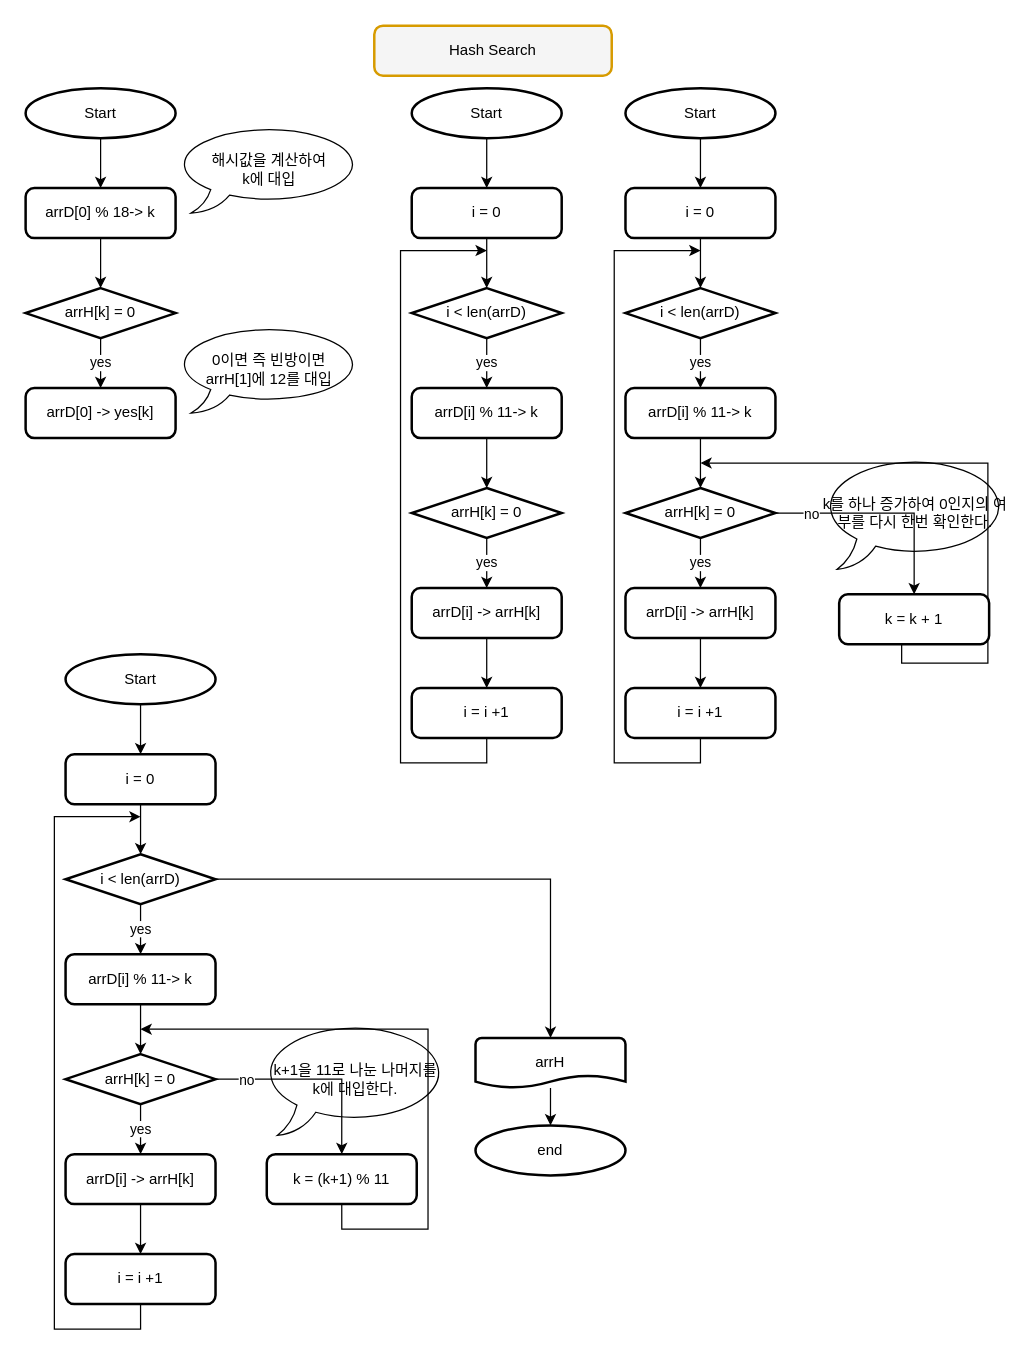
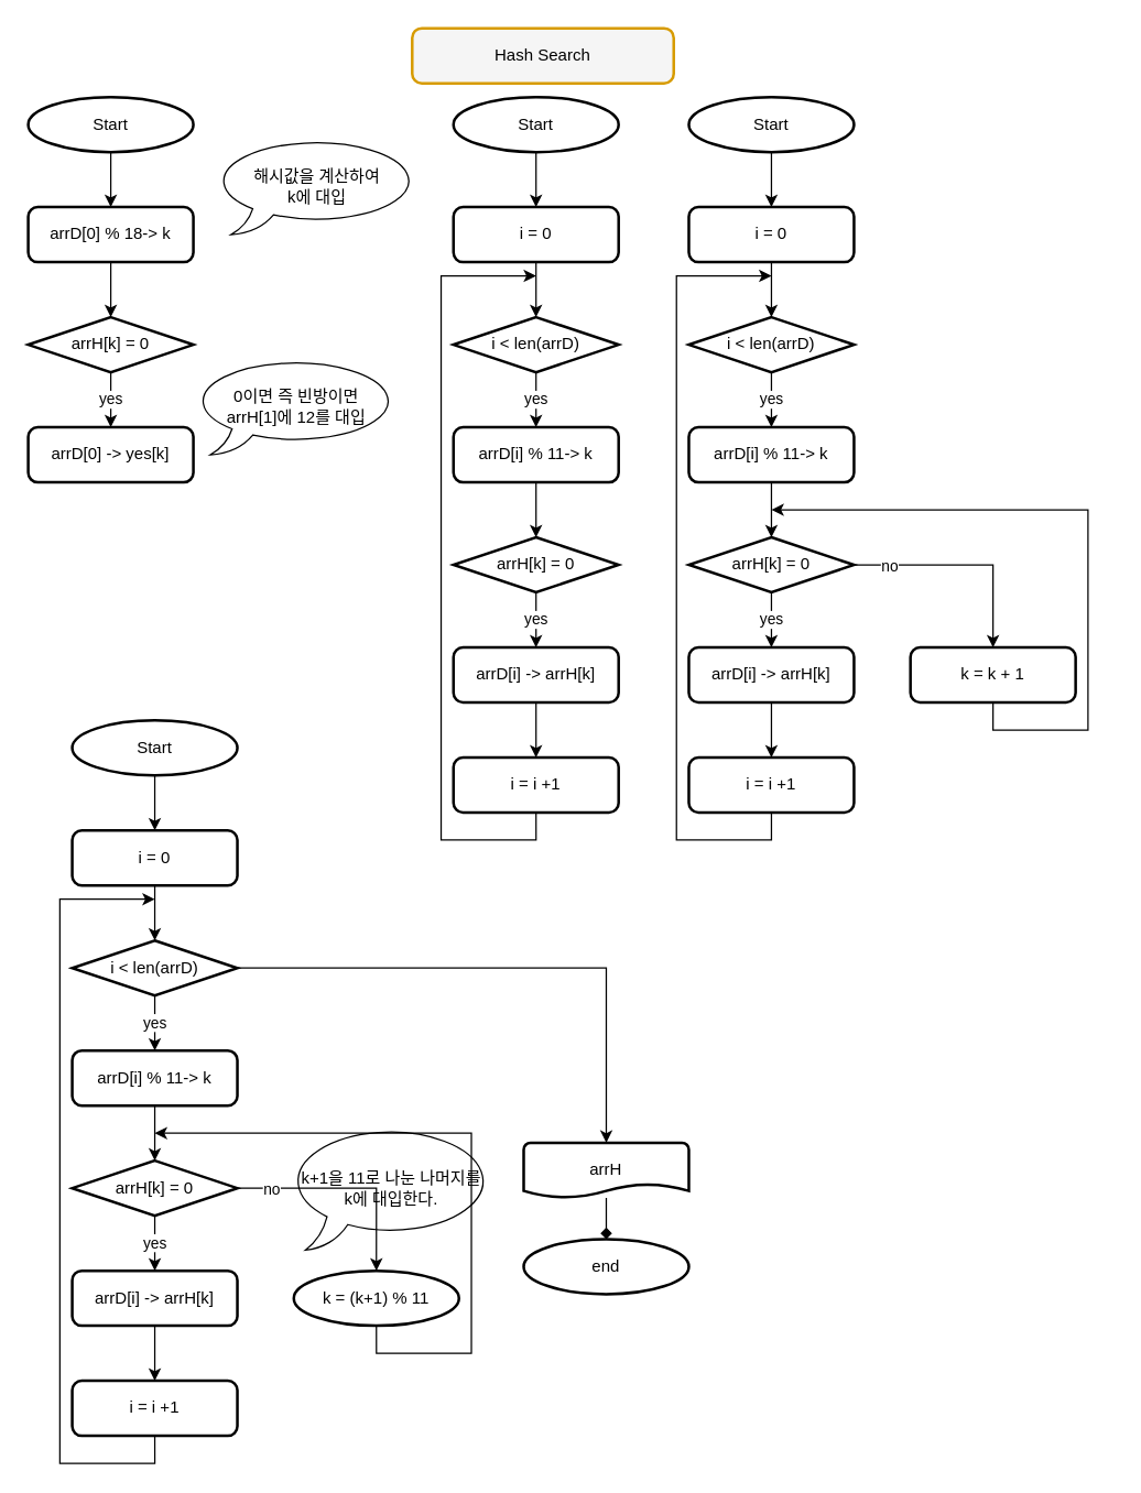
  <mxCell id="0" />
  <mxCell id="1" parent="0" />
  <mxCell id="2" value="Hash Search" style="rounded=1;whiteSpace=wrap;html=1;absoluteArcSize=1;arcSize=14;strokeWidth=2;fillColor=#f5f5f5;strokeColor=#d79b00;" vertex="1" parent="1"><mxGeometry x="299" y="20" width="190" height="40" as="geometry" /></mxCell>
  <mxCell id="3" style="edgeStyle=orthogonalEdgeStyle;rounded=0;orthogonalLoop=1;jettySize=auto;html=1;exitX=0.5;exitY=1;exitDx=0;exitDy=0;exitPerimeter=0;entryX=0.5;entryY=0;entryDx=0;entryDy=0;" edge="1" parent="1" source="4" target="6"><mxGeometry relative="1" as="geometry" /></mxCell>
  <mxCell id="4" value="Start" style="strokeWidth=2;html=1;shape=mxgraph.flowchart.start_2;whiteSpace=wrap;" vertex="1" parent="1"><mxGeometry x="20" y="70" width="120" height="40" as="geometry" /></mxCell>
  <mxCell id="5" style="edgeStyle=orthogonalEdgeStyle;rounded=0;orthogonalLoop=1;jettySize=auto;html=1;entryX=0.5;entryY=0;entryDx=0;entryDy=0;entryPerimeter=0;" edge="1" parent="1" source="6" target="8"><mxGeometry relative="1" as="geometry" /></mxCell>
  <mxCell id="6" value="arrD[0] % 18-&amp;gt; k" style="rounded=1;whiteSpace=wrap;html=1;absoluteArcSize=1;arcSize=14;strokeWidth=2;" vertex="1" parent="1"><mxGeometry x="20" y="150" width="120" height="40" as="geometry" /></mxCell>
  <mxCell id="7" value="yes" style="edgeStyle=orthogonalEdgeStyle;rounded=0;orthogonalLoop=1;jettySize=auto;html=1;entryX=0.5;entryY=0;entryDx=0;entryDy=0;" edge="1" parent="1" source="8" target="9"><mxGeometry relative="1" as="geometry" /></mxCell>
  <mxCell id="8" value="arrH[k] = 0" style="strokeWidth=2;html=1;shape=mxgraph.flowchart.decision;whiteSpace=wrap;" vertex="1" parent="1"><mxGeometry x="20" y="230" width="120" height="40" as="geometry" /></mxCell>
  <mxCell id="9" value="arrD[0] -&amp;gt; yes[k]" style="rounded=1;whiteSpace=wrap;html=1;absoluteArcSize=1;arcSize=14;strokeWidth=2;" vertex="1" parent="1"><mxGeometry x="20" y="310" width="120" height="40" as="geometry" /></mxCell>
- <mxCell id="10" value="해시값을 계산하여&lt;br&gt;k에 대입" style="whiteSpace=wrap;html=1;shape=mxgraph.basic.oval_callout" vertex="1" parent="1"><mxGeometry x="140" y="100" width="150" height="70" as="geometry" /></mxCell>
+ <mxCell id="10" value="해시값을 계산하여&lt;br&gt;k에 대입" style="whiteSpace=wrap;html=1;shape=mxgraph.basic.oval_callout" vertex="1" parent="1"><mxGeometry x="155" y="100" width="150" height="70" as="geometry" /></mxCell>
  <mxCell id="11" value="0이면 즉 빈방이면&lt;br&gt;arrH[1]에 12를 대입" style="whiteSpace=wrap;html=1;shape=mxgraph.basic.oval_callout" vertex="1" parent="1"><mxGeometry x="140" y="260" width="150" height="70" as="geometry" /></mxCell>
  <mxCell id="12" style="edgeStyle=orthogonalEdgeStyle;rounded=0;orthogonalLoop=1;jettySize=auto;html=1;entryX=0.5;entryY=0;entryDx=0;entryDy=0;entryPerimeter=0;" edge="1" parent="1" source="13" target="15"><mxGeometry relative="1" as="geometry" /></mxCell>
  <mxCell id="13" value="arrD[i] % 11-&amp;gt; k" style="rounded=1;whiteSpace=wrap;html=1;absoluteArcSize=1;arcSize=14;strokeWidth=2;" vertex="1" parent="1"><mxGeometry x="328.97" y="310" width="120" height="40" as="geometry" /></mxCell>
  <mxCell id="14" value="yes" style="edgeStyle=orthogonalEdgeStyle;rounded=0;orthogonalLoop=1;jettySize=auto;html=1;entryX=0.5;entryY=0;entryDx=0;entryDy=0;" edge="1" parent="1" source="15" target="17"><mxGeometry relative="1" as="geometry" /></mxCell>
  <mxCell id="15" value="arrH[k] = 0" style="strokeWidth=2;html=1;shape=mxgraph.flowchart.decision;whiteSpace=wrap;" vertex="1" parent="1"><mxGeometry x="328.97" y="390" width="120" height="40" as="geometry" /></mxCell>
  <mxCell id="16" value="" style="edgeStyle=orthogonalEdgeStyle;rounded=0;orthogonalLoop=1;jettySize=auto;html=1;" edge="1" parent="1" source="17" target="19"><mxGeometry relative="1" as="geometry" /></mxCell>
  <mxCell id="17" value="arrD[i] -&amp;gt; arrH[k]" style="rounded=1;whiteSpace=wrap;html=1;absoluteArcSize=1;arcSize=14;strokeWidth=2;" vertex="1" parent="1"><mxGeometry x="328.97" y="470" width="120" height="40" as="geometry" /></mxCell>
  <mxCell id="18" style="edgeStyle=orthogonalEdgeStyle;rounded=0;orthogonalLoop=1;jettySize=auto;html=1;exitX=0.5;exitY=1;exitDx=0;exitDy=0;" edge="1" parent="1" source="19"><mxGeometry relative="1" as="geometry"><mxPoint x="388.97" y="200" as="targetPoint" /><Array as="points"><mxPoint x="388.97" y="610" /><mxPoint x="319.97" y="610" /><mxPoint x="319.97" y="200" /></Array></mxGeometry></mxCell>
  <mxCell id="19" value="i = i +1" style="rounded=1;whiteSpace=wrap;html=1;absoluteArcSize=1;arcSize=14;strokeWidth=2;" vertex="1" parent="1"><mxGeometry x="328.97" y="550" width="120" height="40" as="geometry" /></mxCell>
  <mxCell id="20" value="yes" style="edgeStyle=orthogonalEdgeStyle;rounded=0;orthogonalLoop=1;jettySize=auto;html=1;entryX=0.5;entryY=0;entryDx=0;entryDy=0;" edge="1" parent="1" source="21" target="13"><mxGeometry relative="1" as="geometry" /></mxCell>
  <mxCell id="21" value="i &amp;lt; len(arrD)" style="strokeWidth=2;html=1;shape=mxgraph.flowchart.decision;whiteSpace=wrap;" vertex="1" parent="1"><mxGeometry x="328.97" y="230" width="120" height="40" as="geometry" /></mxCell>
  <mxCell id="22" style="edgeStyle=orthogonalEdgeStyle;rounded=0;orthogonalLoop=1;jettySize=auto;html=1;exitX=0.5;exitY=1;exitDx=0;exitDy=0;entryX=0.5;entryY=0;entryDx=0;entryDy=0;entryPerimeter=0;" edge="1" parent="1" source="23" target="21"><mxGeometry relative="1" as="geometry" /></mxCell>
  <mxCell id="23" value="i = 0" style="rounded=1;whiteSpace=wrap;html=1;absoluteArcSize=1;arcSize=14;strokeWidth=2;" vertex="1" parent="1"><mxGeometry x="328.97" y="150" width="120" height="40" as="geometry" /></mxCell>
  <mxCell id="24" style="edgeStyle=orthogonalEdgeStyle;rounded=0;orthogonalLoop=1;jettySize=auto;html=1;exitX=0.5;exitY=1;exitDx=0;exitDy=0;exitPerimeter=0;" edge="1" parent="1" source="25" target="23"><mxGeometry relative="1" as="geometry" /></mxCell>
  <mxCell id="25" value="Start" style="strokeWidth=2;html=1;shape=mxgraph.flowchart.start_2;whiteSpace=wrap;" vertex="1" parent="1"><mxGeometry x="328.97" y="70" width="120" height="40" as="geometry" /></mxCell>
  <mxCell id="26" style="edgeStyle=orthogonalEdgeStyle;rounded=0;orthogonalLoop=1;jettySize=auto;html=1;entryX=0.5;entryY=0;entryDx=0;entryDy=0;entryPerimeter=0;" edge="1" parent="1" source="27" target="31"><mxGeometry relative="1" as="geometry" /></mxCell>
  <mxCell id="27" value="arrD[i] % 11-&amp;gt; k" style="rounded=1;whiteSpace=wrap;html=1;absoluteArcSize=1;arcSize=14;strokeWidth=2;" vertex="1" parent="1"><mxGeometry x="500" y="310" width="120" height="40" as="geometry" /></mxCell>
  <mxCell id="28" value="yes" style="edgeStyle=orthogonalEdgeStyle;rounded=0;orthogonalLoop=1;jettySize=auto;html=1;entryX=0.5;entryY=0;entryDx=0;entryDy=0;" edge="1" parent="1" source="31" target="33"><mxGeometry relative="1" as="geometry" /></mxCell>
  <mxCell id="29" style="edgeStyle=orthogonalEdgeStyle;rounded=0;orthogonalLoop=1;jettySize=auto;html=1;exitX=1;exitY=0.5;exitDx=0;exitDy=0;exitPerimeter=0;entryX=0.5;entryY=0;entryDx=0;entryDy=0;" edge="1" parent="1" source="31" target="43"><mxGeometry relative="1" as="geometry" /></mxCell>
  <mxCell id="30" value="no" style="edgeLabel;html=1;align=center;verticalAlign=middle;resizable=0;points=[];" vertex="1" connectable="0" parent="29"><mxGeometry x="-0.687" relative="1" as="geometry"><mxPoint as="offset" /></mxGeometry></mxCell>
  <mxCell id="31" value="arrH[k] = 0" style="strokeWidth=2;html=1;shape=mxgraph.flowchart.decision;whiteSpace=wrap;" vertex="1" parent="1"><mxGeometry x="500" y="390" width="120" height="40" as="geometry" /></mxCell>
  <mxCell id="32" value="" style="edgeStyle=orthogonalEdgeStyle;rounded=0;orthogonalLoop=1;jettySize=auto;html=1;" edge="1" parent="1" source="33" target="35"><mxGeometry relative="1" as="geometry" /></mxCell>
  <mxCell id="33" value="arrD[i] -&amp;gt; arrH[k]" style="rounded=1;whiteSpace=wrap;html=1;absoluteArcSize=1;arcSize=14;strokeWidth=2;" vertex="1" parent="1"><mxGeometry x="500" y="470" width="120" height="40" as="geometry" /></mxCell>
  <mxCell id="34" style="edgeStyle=orthogonalEdgeStyle;rounded=0;orthogonalLoop=1;jettySize=auto;html=1;exitX=0.5;exitY=1;exitDx=0;exitDy=0;" edge="1" parent="1" source="35"><mxGeometry relative="1" as="geometry"><mxPoint x="560" y="200" as="targetPoint" /><Array as="points"><mxPoint x="560" y="610" /><mxPoint x="491" y="610" /><mxPoint x="491" y="200" /></Array></mxGeometry></mxCell>
  <mxCell id="35" value="i = i +1" style="rounded=1;whiteSpace=wrap;html=1;absoluteArcSize=1;arcSize=14;strokeWidth=2;" vertex="1" parent="1"><mxGeometry x="500" y="550" width="120" height="40" as="geometry" /></mxCell>
  <mxCell id="36" value="yes" style="edgeStyle=orthogonalEdgeStyle;rounded=0;orthogonalLoop=1;jettySize=auto;html=1;entryX=0.5;entryY=0;entryDx=0;entryDy=0;" edge="1" parent="1" source="37" target="27"><mxGeometry relative="1" as="geometry" /></mxCell>
  <mxCell id="37" value="i &amp;lt; len(arrD)" style="strokeWidth=2;html=1;shape=mxgraph.flowchart.decision;whiteSpace=wrap;" vertex="1" parent="1"><mxGeometry x="500" y="230" width="120" height="40" as="geometry" /></mxCell>
  <mxCell id="38" style="edgeStyle=orthogonalEdgeStyle;rounded=0;orthogonalLoop=1;jettySize=auto;html=1;exitX=0.5;exitY=1;exitDx=0;exitDy=0;entryX=0.5;entryY=0;entryDx=0;entryDy=0;entryPerimeter=0;" edge="1" parent="1" source="39" target="37"><mxGeometry relative="1" as="geometry" /></mxCell>
  <mxCell id="39" value="i = 0" style="rounded=1;whiteSpace=wrap;html=1;absoluteArcSize=1;arcSize=14;strokeWidth=2;" vertex="1" parent="1"><mxGeometry x="500" y="150" width="120" height="40" as="geometry" /></mxCell>
  <mxCell id="40" style="edgeStyle=orthogonalEdgeStyle;rounded=0;orthogonalLoop=1;jettySize=auto;html=1;exitX=0.5;exitY=1;exitDx=0;exitDy=0;exitPerimeter=0;" edge="1" parent="1" source="41" target="39"><mxGeometry relative="1" as="geometry" /></mxCell>
  <mxCell id="41" value="Start" style="strokeWidth=2;html=1;shape=mxgraph.flowchart.start_2;whiteSpace=wrap;" vertex="1" parent="1"><mxGeometry x="500" y="70" width="120" height="40" as="geometry" /></mxCell>
  <mxCell id="42" style="edgeStyle=orthogonalEdgeStyle;rounded=0;orthogonalLoop=1;jettySize=auto;html=1;exitX=0.5;exitY=1;exitDx=0;exitDy=0;" edge="1" parent="1" source="43"><mxGeometry relative="1" as="geometry"><mxPoint x="560" y="370" as="targetPoint" /><Array as="points"><mxPoint x="721" y="530" /><mxPoint x="790" y="530" /><mxPoint x="790" y="370" /></Array></mxGeometry></mxCell>
- <mxCell id="43" value="k = k + 1" style="rounded=1;whiteSpace=wrap;html=1;absoluteArcSize=1;arcSize=14;strokeWidth=2;" vertex="1" parent="1"><mxGeometry x="671" y="475" width="120" height="40" as="geometry" /></mxCell>
- <mxCell id="44" value="k를 하나 증가하여 0인지의 여부를 다시 한번 확인한다." style="whiteSpace=wrap;html=1;shape=mxgraph.basic.oval_callout;fillColor=none;" vertex="1" parent="1"><mxGeometry x="657" y="365" width="150" height="90" as="geometry" /></mxCell>
+ <mxCell id="43" value="k = k + 1" style="rounded=1;whiteSpace=wrap;html=1;absoluteArcSize=1;arcSize=14;strokeWidth=2;" vertex="1" parent="1"><mxGeometry x="661" y="470" width="120" height="40" as="geometry" /></mxCell>
  <mxCell id="45" style="edgeStyle=orthogonalEdgeStyle;rounded=0;orthogonalLoop=1;jettySize=auto;html=1;entryX=0.5;entryY=0;entryDx=0;entryDy=0;entryPerimeter=0;" edge="1" parent="1" source="46" target="50"><mxGeometry relative="1" as="geometry" /></mxCell>
  <mxCell id="46" value="arrD[i] % 11-&amp;gt; k" style="rounded=1;whiteSpace=wrap;html=1;absoluteArcSize=1;arcSize=14;strokeWidth=2;" vertex="1" parent="1"><mxGeometry x="51.97" y="763" width="120" height="40" as="geometry" /></mxCell>
  <mxCell id="47" value="yes" style="edgeStyle=orthogonalEdgeStyle;rounded=0;orthogonalLoop=1;jettySize=auto;html=1;entryX=0.5;entryY=0;entryDx=0;entryDy=0;" edge="1" parent="1" source="50" target="52"><mxGeometry relative="1" as="geometry" /></mxCell>
  <mxCell id="48" style="edgeStyle=orthogonalEdgeStyle;rounded=0;orthogonalLoop=1;jettySize=auto;html=1;exitX=1;exitY=0.5;exitDx=0;exitDy=0;exitPerimeter=0;entryX=0.5;entryY=0;entryDx=0;entryDy=0;" edge="1" parent="1" source="50" target="63"><mxGeometry relative="1" as="geometry" /></mxCell>
  <mxCell id="49" value="no" style="edgeLabel;html=1;align=center;verticalAlign=middle;resizable=0;points=[];" vertex="1" connectable="0" parent="48"><mxGeometry x="-0.687" relative="1" as="geometry"><mxPoint as="offset" /></mxGeometry></mxCell>
  <mxCell id="50" value="arrH[k] = 0" style="strokeWidth=2;html=1;shape=mxgraph.flowchart.decision;whiteSpace=wrap;" vertex="1" parent="1"><mxGeometry x="51.97" y="843" width="120" height="40" as="geometry" /></mxCell>
  <mxCell id="51" value="" style="edgeStyle=orthogonalEdgeStyle;rounded=0;orthogonalLoop=1;jettySize=auto;html=1;" edge="1" parent="1" source="52" target="54"><mxGeometry relative="1" as="geometry" /></mxCell>
  <mxCell id="52" value="arrD[i] -&amp;gt; arrH[k]" style="rounded=1;whiteSpace=wrap;html=1;absoluteArcSize=1;arcSize=14;strokeWidth=2;" vertex="1" parent="1"><mxGeometry x="51.97" y="923" width="120" height="40" as="geometry" /></mxCell>
  <mxCell id="53" style="edgeStyle=orthogonalEdgeStyle;rounded=0;orthogonalLoop=1;jettySize=auto;html=1;exitX=0.5;exitY=1;exitDx=0;exitDy=0;" edge="1" parent="1" source="54"><mxGeometry relative="1" as="geometry"><mxPoint x="111.97" y="653" as="targetPoint" /><Array as="points"><mxPoint x="111.97" y="1063" /><mxPoint x="42.97" y="1063" /><mxPoint x="42.97" y="653" /></Array></mxGeometry></mxCell>
  <mxCell id="54" value="i = i +1" style="rounded=1;whiteSpace=wrap;html=1;absoluteArcSize=1;arcSize=14;strokeWidth=2;" vertex="1" parent="1"><mxGeometry x="51.97" y="1003" width="120" height="40" as="geometry" /></mxCell>
  <mxCell id="55" value="yes" style="edgeStyle=orthogonalEdgeStyle;rounded=0;orthogonalLoop=1;jettySize=auto;html=1;entryX=0.5;entryY=0;entryDx=0;entryDy=0;" edge="1" parent="1" source="57" target="46"><mxGeometry relative="1" as="geometry" /></mxCell>
  <mxCell id="56" style="edgeStyle=orthogonalEdgeStyle;rounded=0;orthogonalLoop=1;jettySize=auto;html=1;exitX=1;exitY=0.5;exitDx=0;exitDy=0;exitPerimeter=0;entryX=0.5;entryY=0;entryDx=0;entryDy=0;entryPerimeter=0;" edge="1" parent="1" source="57" target="66"><mxGeometry relative="1" as="geometry" /></mxCell>
  <mxCell id="57" value="i &amp;lt; len(arrD)" style="strokeWidth=2;html=1;shape=mxgraph.flowchart.decision;whiteSpace=wrap;" vertex="1" parent="1"><mxGeometry x="51.97" y="683" width="120" height="40" as="geometry" /></mxCell>
  <mxCell id="58" style="edgeStyle=orthogonalEdgeStyle;rounded=0;orthogonalLoop=1;jettySize=auto;html=1;exitX=0.5;exitY=1;exitDx=0;exitDy=0;entryX=0.5;entryY=0;entryDx=0;entryDy=0;entryPerimeter=0;" edge="1" parent="1" source="59" target="57"><mxGeometry relative="1" as="geometry" /></mxCell>
  <mxCell id="59" value="i = 0" style="rounded=1;whiteSpace=wrap;html=1;absoluteArcSize=1;arcSize=14;strokeWidth=2;" vertex="1" parent="1"><mxGeometry x="51.97" y="603" width="120" height="40" as="geometry" /></mxCell>
  <mxCell id="60" style="edgeStyle=orthogonalEdgeStyle;rounded=0;orthogonalLoop=1;jettySize=auto;html=1;exitX=0.5;exitY=1;exitDx=0;exitDy=0;exitPerimeter=0;" edge="1" parent="1" source="61" target="59"><mxGeometry relative="1" as="geometry" /></mxCell>
  <mxCell id="61" value="Start" style="strokeWidth=2;html=1;shape=mxgraph.flowchart.start_2;whiteSpace=wrap;" vertex="1" parent="1"><mxGeometry x="51.97" y="523" width="120" height="40" as="geometry" /></mxCell>
  <mxCell id="62" style="edgeStyle=orthogonalEdgeStyle;rounded=0;orthogonalLoop=1;jettySize=auto;html=1;exitX=0.5;exitY=1;exitDx=0;exitDy=0;" edge="1" parent="1" source="63"><mxGeometry relative="1" as="geometry"><mxPoint x="111.97" y="823" as="targetPoint" /><Array as="points"><mxPoint x="272.97" y="983" /><mxPoint x="341.97" y="983" /><mxPoint x="341.97" y="823" /></Array></mxGeometry></mxCell>
- <mxCell id="63" value="k = (k+1) % 11" style="rounded=1;whiteSpace=wrap;html=1;absoluteArcSize=1;arcSize=14;strokeWidth=2;" vertex="1" parent="1"><mxGeometry x="212.97" y="923" width="120" height="40" as="geometry" /></mxCell>
+ <mxCell id="63" value="k = (k+1) % 11" style="ellipse;whiteSpace=wrap;html=1;absoluteArcSize=1;arcSize=14;strokeWidth=2;" vertex="1" parent="1"><mxGeometry x="212.97" y="923" width="120" height="40" as="geometry" /></mxCell>
  <mxCell id="64" value="k+1을 11로 나눈 나머지를&lt;br&gt;k에 대입한다." style="whiteSpace=wrap;html=1;shape=mxgraph.basic.oval_callout;fillColor=none;" vertex="1" parent="1"><mxGeometry x="208.97" y="818" width="150" height="90" as="geometry" /></mxCell>
- <mxCell id="65" value="" style="edgeStyle=orthogonalEdgeStyle;rounded=0;orthogonalLoop=1;jettySize=auto;html=1;" edge="1" parent="1" source="66" target="67"><mxGeometry relative="1" as="geometry" /></mxCell>
+ <mxCell id="65" value="" style="edgeStyle=orthogonalEdgeStyle;rounded=0;orthogonalLoop=1;jettySize=auto;html=1;endArrow=diamond;" edge="1" parent="1" source="66" target="67"><mxGeometry relative="1" as="geometry" /></mxCell>
  <mxCell id="66" value="arrH" style="strokeWidth=2;html=1;shape=mxgraph.flowchart.document2;whiteSpace=wrap;size=0.25;fillColor=none;" vertex="1" parent="1"><mxGeometry x="380" y="830" width="120" height="40" as="geometry" /></mxCell>
  <mxCell id="67" value="end" style="strokeWidth=2;html=1;shape=mxgraph.flowchart.start_2;whiteSpace=wrap;" vertex="1" parent="1"><mxGeometry x="380" y="900" width="120" height="40" as="geometry" /></mxCell>
